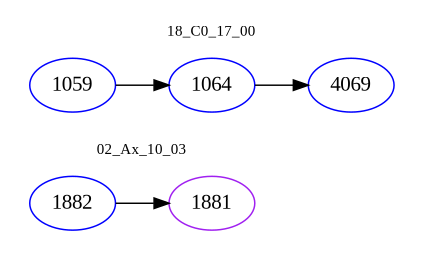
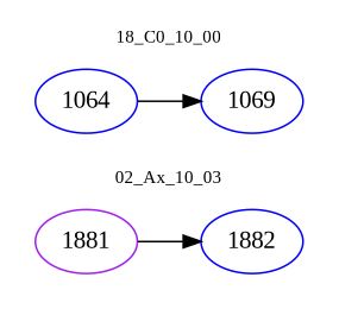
  digraph {
    fontname="Liberation Serif"
    rankdir=LR
    node [color=blue fontname="Liberation Serif"]
    edge [color=black fontname="Liberation Serif"]
    n1 [label=1882]
    n2 [color=purple label=1881]
-   n3 [label=1059]
    n4 [label=1064]
-   n5 [label=4069]
+   n5 [label=1069]
    subgraph cluster_1 {
      color=white
      fontsize=10
      label="02_Ax_10_03"
      n1
      n2
    }
    subgraph cluster_2 {
      color=white
      fontsize=10
-     label="18_C0_17_00"
-     n3
+     label="18_C0_10_00"
      n4
      n5
    }
-   n1 -> n2
-   n3 -> n4
+   n2 -> n1
    n4 -> n5
  }
